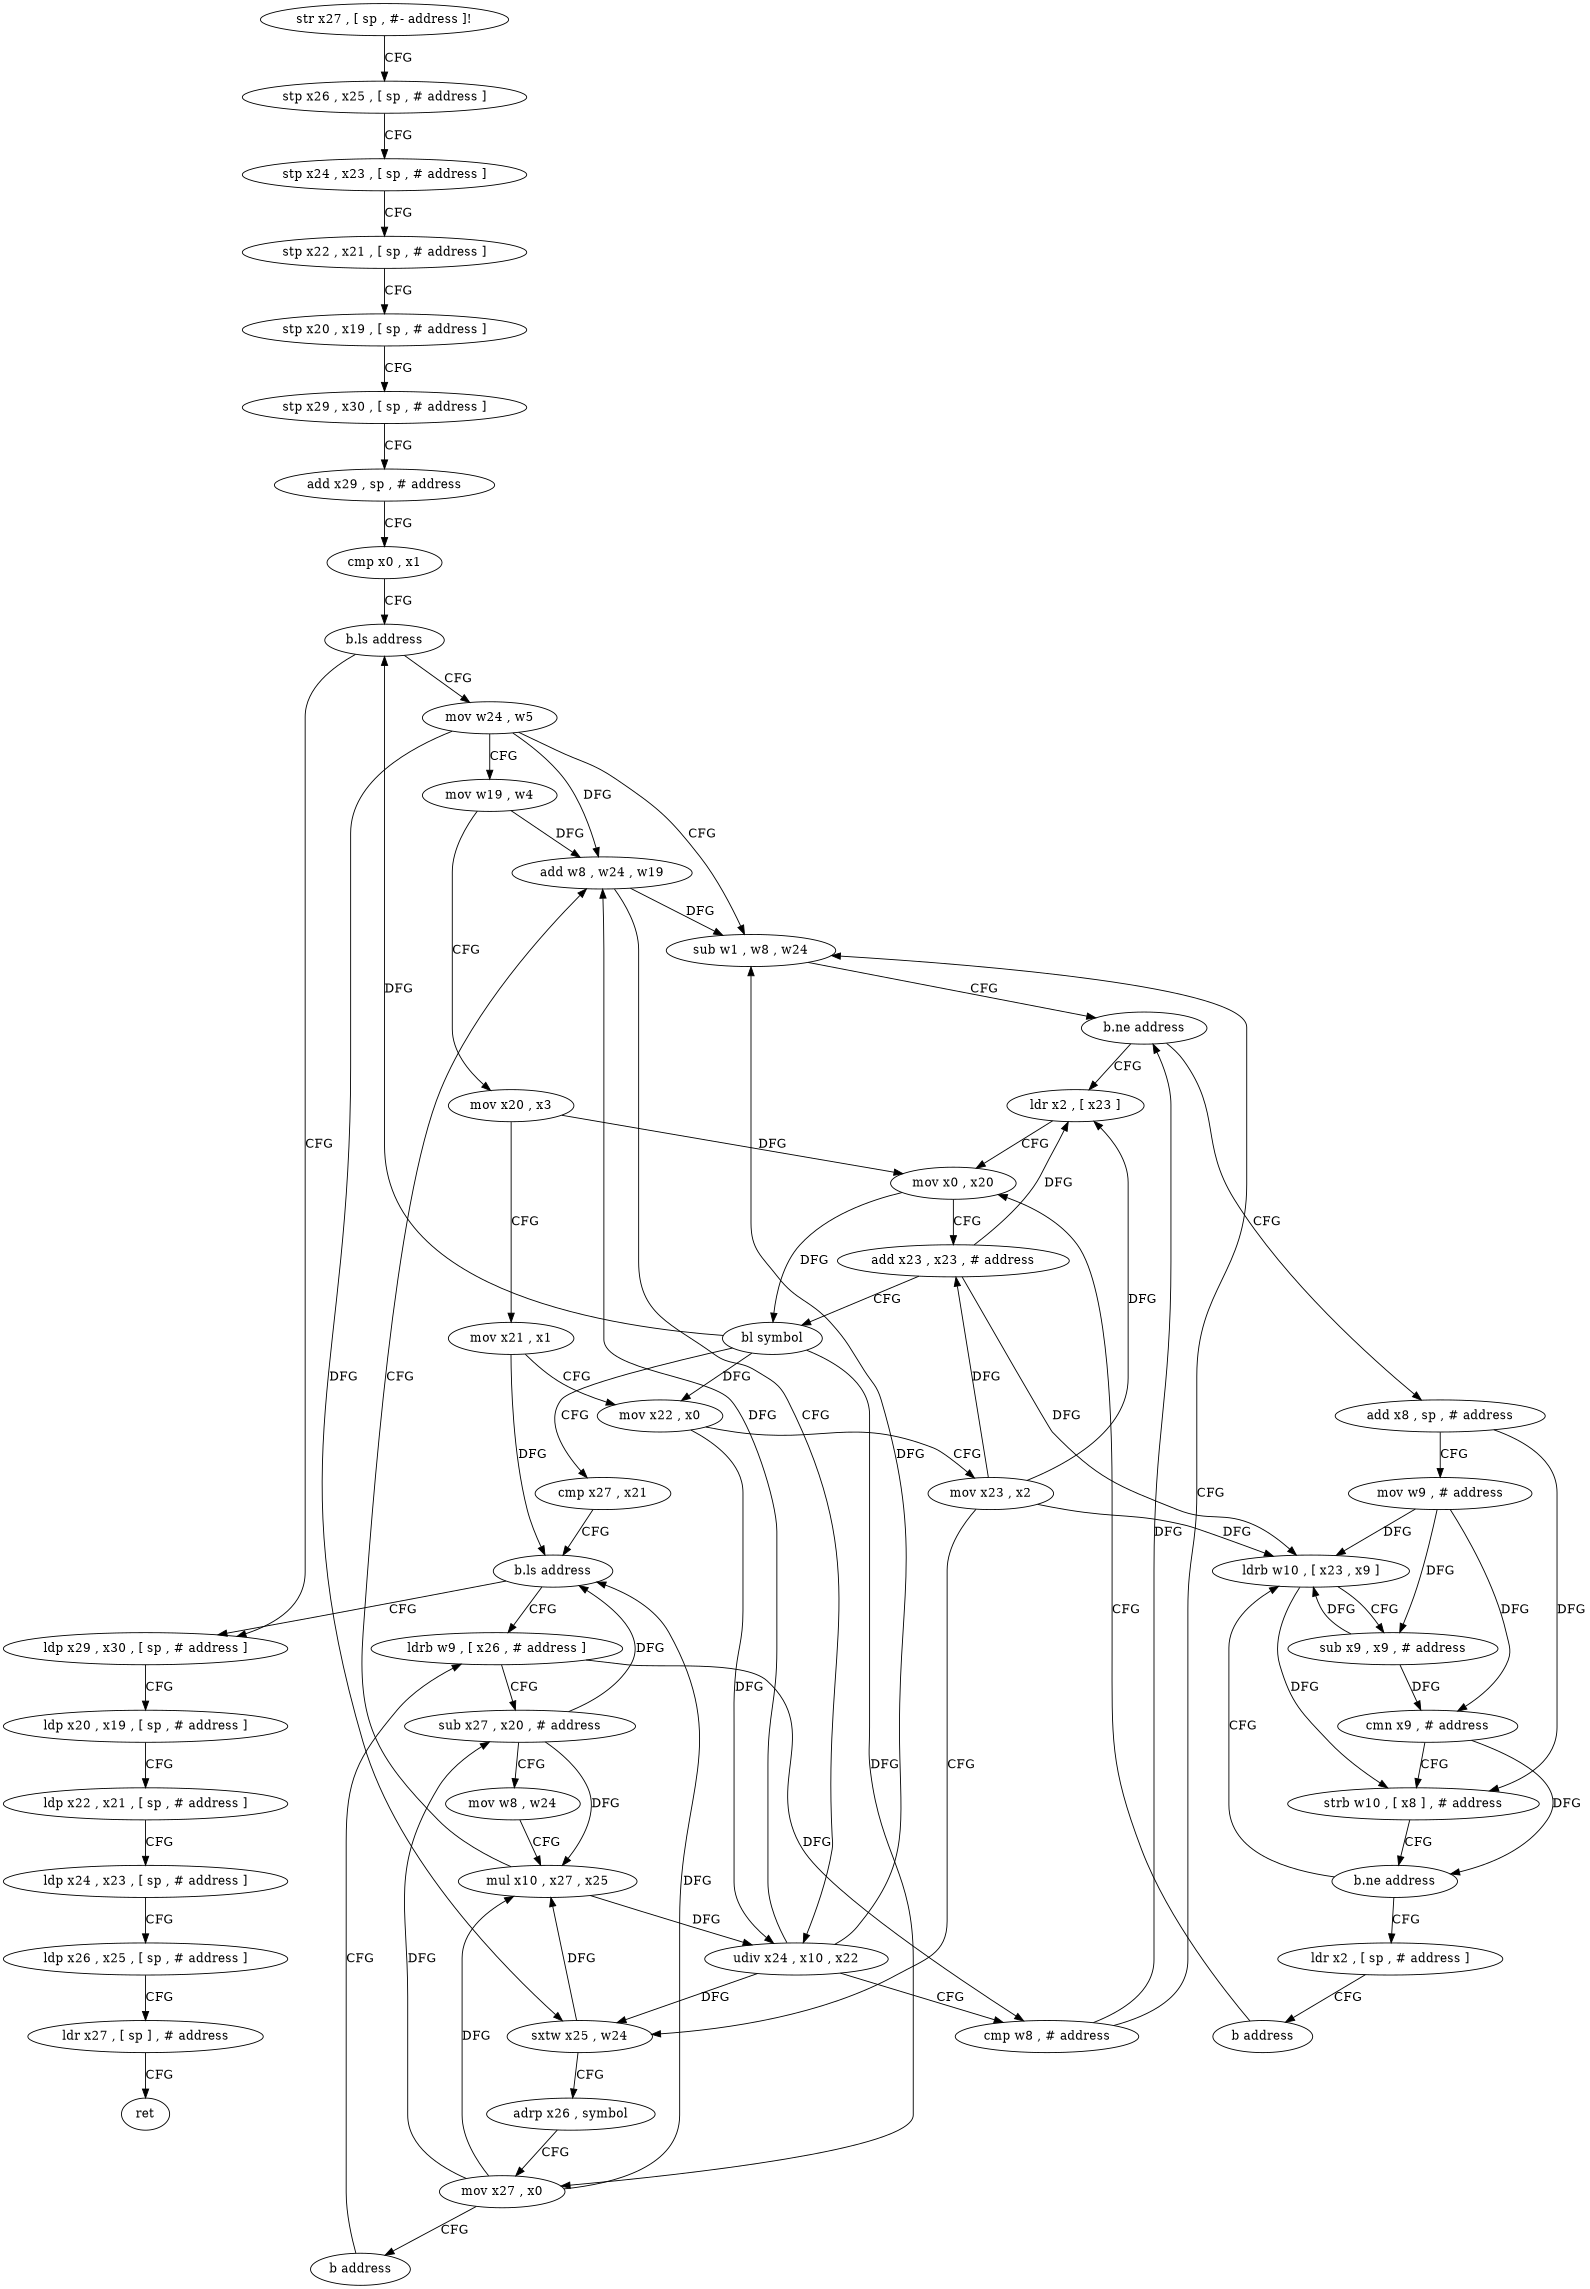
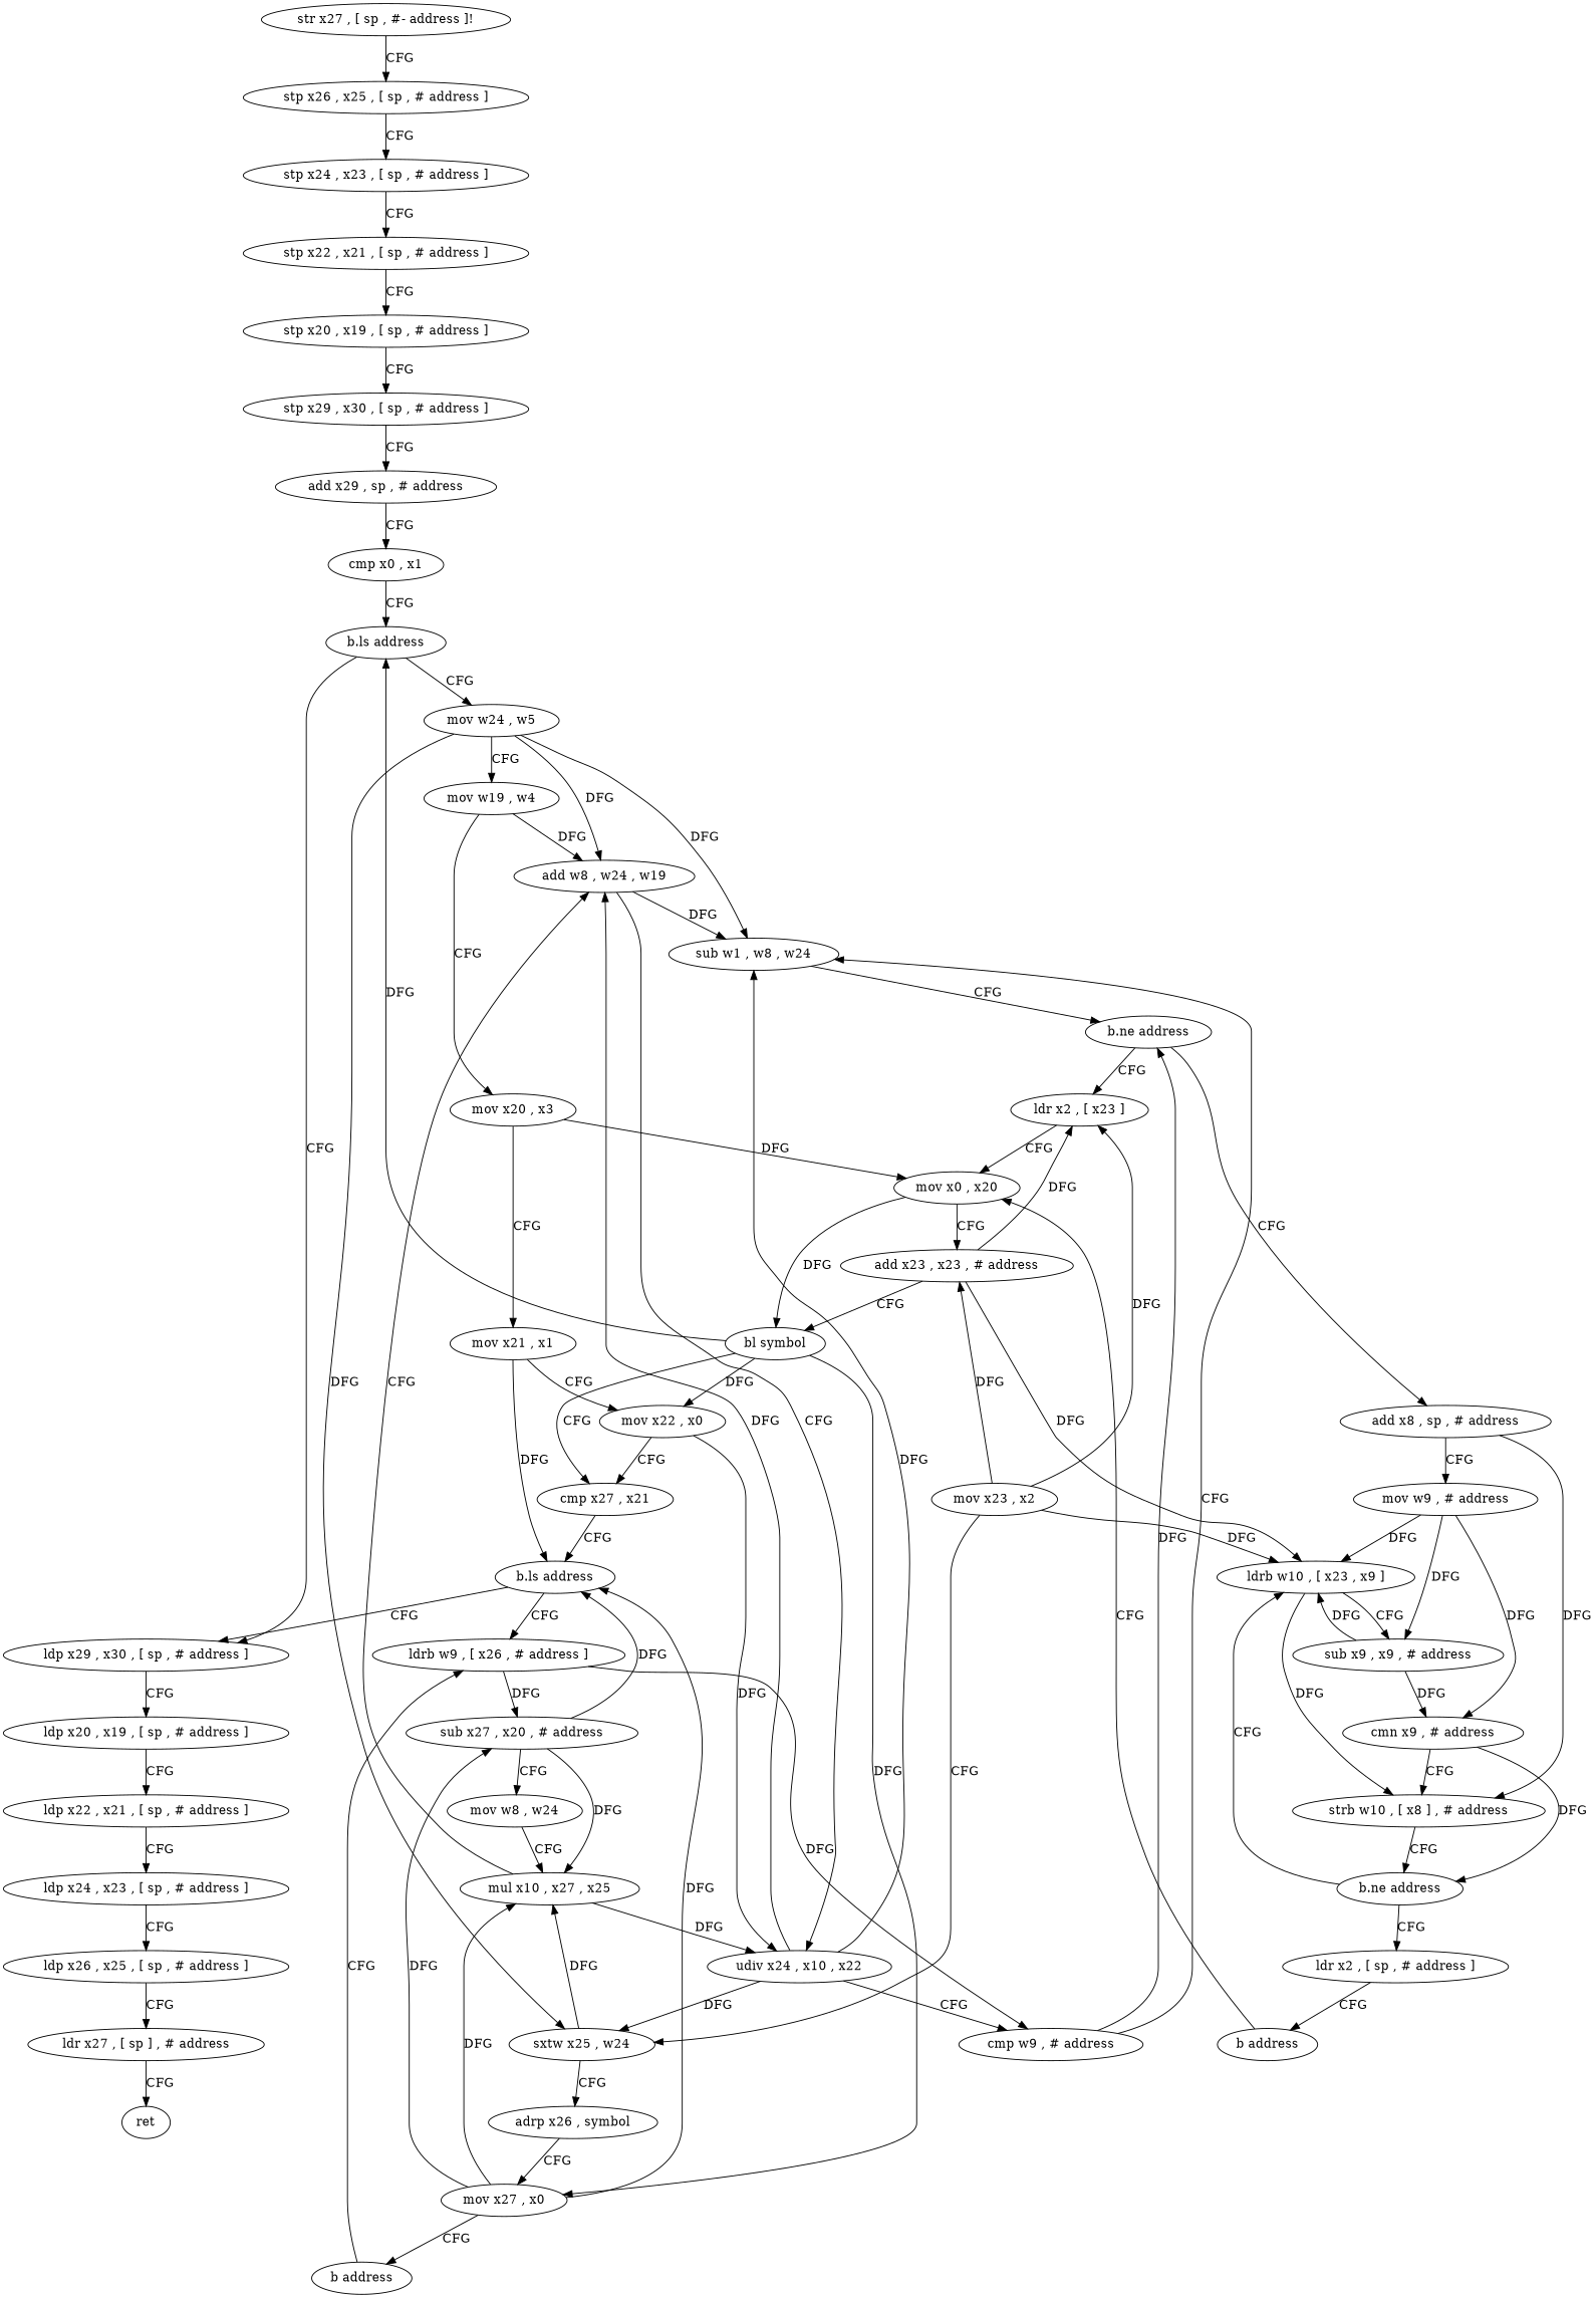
  digraph {
    n1 [label="str x27 , [ sp , #- address ]!"]
    n2 [label="stp x26 , x25 , [ sp , # address ]"]
    n3 [label="stp x24 , x23 , [ sp , # address ]"]
    n4 [label="stp x22 , x21 , [ sp , # address ]"]
    n5 [label="stp x20 , x19 , [ sp , # address ]"]
    n6 [label="stp x29 , x30 , [ sp , # address ]"]
    n7 [label="add x29 , sp , # address"]
    n8 [label="cmp x0 , x1"]
    n9 [label="b.ls address"]
    n10 [label="ldp x29 , x30 , [ sp , # address ]"]
    n11 [label="mov w24 , w5"]
    n12 [label="ldp x20 , x19 , [ sp , # address ]"]
    n13 [label="mov w19 , w4"]
    n14 [label="sxtw x25 , w24"]
    n15 [label="add w8 , w24 , w19"]
    n16 [label="sub w1 , w8 , w24"]
    n17 [label="ldp x22 , x21 , [ sp , # address ]"]
    n18 [label="mov x20 , x3"]
    n19 [label="adrp x26 , symbol"]
    n20 [label="mul x10 , x27 , x25"]
    n21 [label="udiv x24 , x10 , x22"]
    n22 [label="b.ne address"]
    n23 [label="ldp x24 , x23 , [ sp , # address ]"]
    n24 [label="ldp x26 , x25 , [ sp , # address ]"]
    n25 [label="ldr x27 , [ sp ] , # address"]
    n26 [label=ret]
    n27 [label="mov x21 , x1"]
    n28 [label="mov x0 , x20"]
    n29 [label="mov x22 , x0"]
    n30 [label="b.ls address"]
    n31 [label="add x23 , x23 , # address"]
    n32 [label="bl symbol"]
    n33 [label="mov x23 , x2"]
    n34 [label="ldrb w9 , [ x26 , # address ]"]
    n35 [label="ldr x2 , [ x23 ]"]
    n36 [label="ldrb w10 , [ x23 , x9 ]"]
-   n37 [label="cmp w8 , # address"]
+   n37 [label="cmp w9 , # address"]
    n38 [label="strb w10 , [ x8 ] , # address"]
    n39 [label="sub x9 , x9 , # address"]
    n40 [label="mov x27 , x0"]
    n41 [label="b address"]
    n42 [label="sub x27 , x20 , # address"]
    n43 [label="mov w8 , w24"]
    n44 [label="add x8 , sp , # address"]
    n45 [label="mov w9 , # address"]
    n46 [label="cmn x9 , # address"]
    n47 [label="b.ne address"]
    n48 [label="cmp x27 , x21"]
    n49 [label="ldr x2 , [ sp , # address ]"]
    n50 [label="b address"]
    n1 -> n2 [label=CFG]
    n2 -> n3 [label=CFG]
    n3 -> n4 [label=CFG]
    n4 -> n5 [label=CFG]
    n5 -> n6 [label=CFG]
    n6 -> n7 [label=CFG]
    n7 -> n8 [label=CFG]
    n8 -> n9 [label=CFG]
    n9 -> n10 [label=CFG]
    n9 -> n11 [label=CFG]
    n10 -> n12 [label=CFG]
    n11 -> n13 [label=CFG]
    n11 -> n14 [label=DFG]
    n11 -> n15 [label=DFG]
-   n11 -> n16 [label=CFG]
+   n11 -> n16 [label=DFG]
    n12 -> n17 [label=CFG]
    n13 -> n15 [label=DFG]
    n13 -> n18 [label=CFG]
    n14 -> n19 [label=CFG]
    n14 -> n20 [label=DFG]
    n15 -> n16 [label=DFG]
    n15 -> n21 [label=CFG]
    n16 -> n22 [label=CFG]
    n17 -> n23 [label=CFG]
    n18 -> n27 [label=CFG]
    n18 -> n28 [label=DFG]
    n19 -> n40 [label=CFG]
    n20 -> n15 [label=CFG]
    n20 -> n21 [label=DFG]
    n21 -> n14 [label=DFG]
    n21 -> n15 [label=DFG]
    n21 -> n16 [label=DFG]
    n21 -> n37 [label=CFG]
    n22 -> n35 [label=CFG]
    n22 -> n44 [label=CFG]
    n23 -> n24 [label=CFG]
    n24 -> n25 [label=CFG]
    n25 -> n26 [label=CFG]
    n27 -> n29 [label=CFG]
    n27 -> n30 [label=DFG]
    n28 -> n31 [label=CFG]
    n28 -> n32 [label=DFG]
    n29 -> n21 [label=DFG]
-   n29 -> n33 [label=CFG]
+   n29 -> n48 [label=CFG]
    n30 -> n10 [label=CFG]
    n30 -> n34 [label=CFG]
    n31 -> n32 [label=CFG]
    n31 -> n35 [label=DFG]
    n31 -> n36 [label=DFG]
    n32 -> n9 [label=DFG]
    n32 -> n29 [label=DFG]
    n32 -> n40 [label=DFG]
    n32 -> n48 [label=CFG]
    n33 -> n14 [label=CFG]
    n33 -> n31 [label=DFG]
    n33 -> n35 [label=DFG]
    n33 -> n36 [label=DFG]
    n34 -> n37 [label=DFG]
-   n34 -> n42 [label=CFG]
+   n34 -> n42 [label=DFG]
    n35 -> n28 [label=CFG]
    n36 -> n38 [label=DFG]
    n36 -> n39 [label=CFG]
    n37 -> n16 [label=CFG]
    n37 -> n22 [label=DFG]
    n38 -> n47 [label=CFG]
    n39 -> n36 [label=DFG]
    n39 -> n46 [label=DFG]
    n40 -> n20 [label=DFG]
    n40 -> n30 [label=DFG]
    n40 -> n41 [label=CFG]
    n40 -> n42 [label=DFG]
    n41 -> n34 [label=CFG]
    n42 -> n20 [label=DFG]
    n42 -> n30 [label=DFG]
    n42 -> n43 [label=CFG]
    n43 -> n20 [label=CFG]
    n44 -> n38 [label=DFG]
    n44 -> n45 [label=CFG]
    n45 -> n36 [label=DFG]
    n45 -> n39 [label=DFG]
    n45 -> n46 [label=DFG]
    n46 -> n38 [label=CFG]
    n46 -> n47 [label=DFG]
    n47 -> n36 [label=CFG]
    n47 -> n49 [label=CFG]
    n48 -> n30 [label=CFG]
    n49 -> n50 [label=CFG]
    n50 -> n28 [label=CFG]
  }
